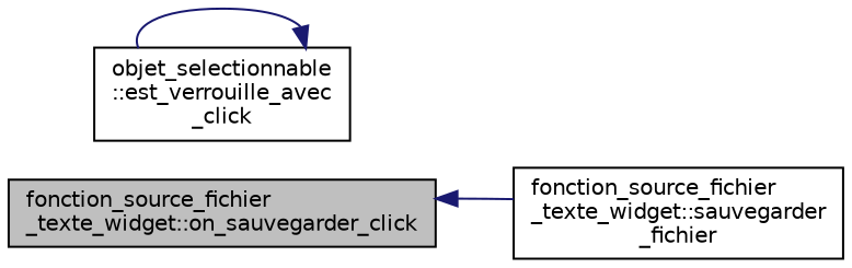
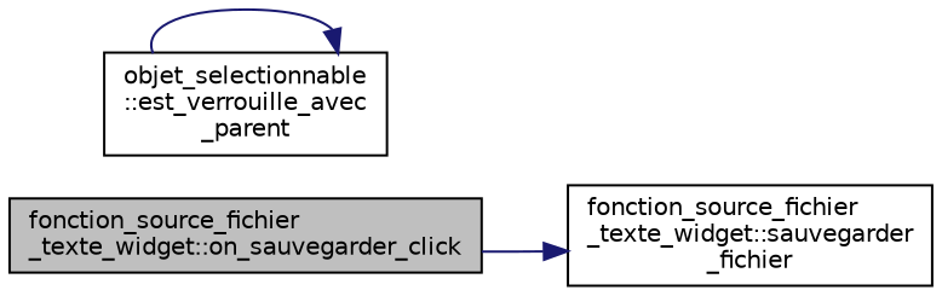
  digraph {
    rankdir=LR
    node [color=black fillcolor=white fontname=Helvetica fontsize=10 shape=record style=filled]
    edge [color=midnightblue fontname=Helvetica fontsize=10 labelfontname=Helvetica labelfontsize=10 style=solid]
    n1 [fillcolor=grey75 fontcolor=black height=0.2 label="fonction_source_fichier\l_texte_widget::on_sauvegarder_click" width=0.4]
    n2 [height=0.2 label="fonction_source_fichier\l_texte_widget::sauvegarder\l_fichier" width=0.4]
-   n3 [height=0.2 label="objet_selectionnable\l::est_verrouille_avec\l_click" width=0.4]
-   n2 -> n1
+   n3 [height=0.2 label="objet_selectionnable\l::est_verrouille_avec\l_parent" width=0.4]
+   n1 -> n2
    n3 -> n3
  }
